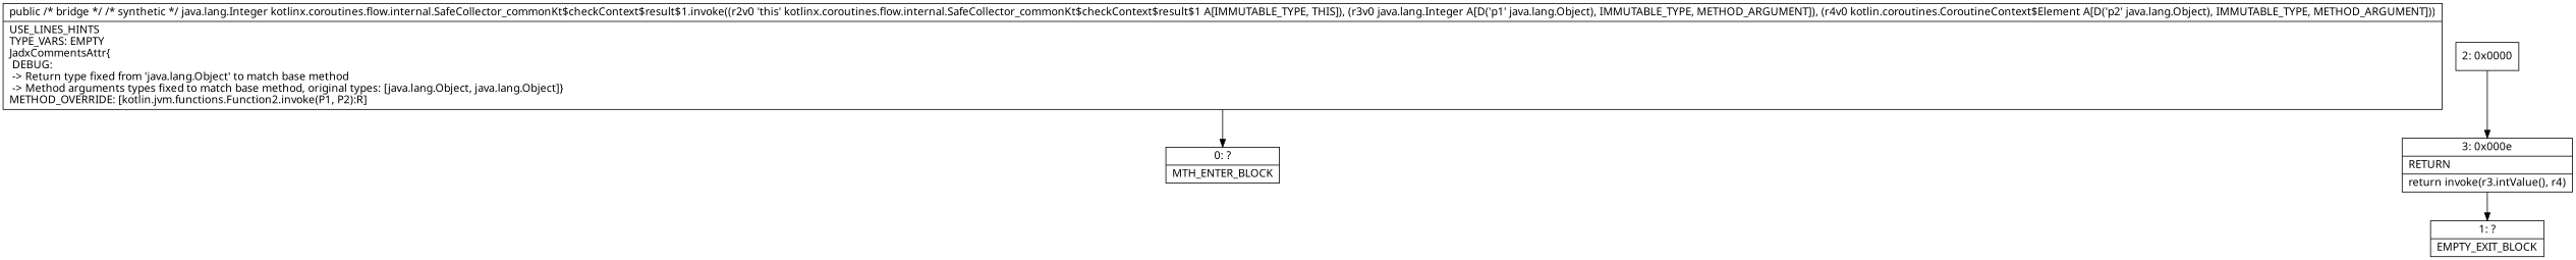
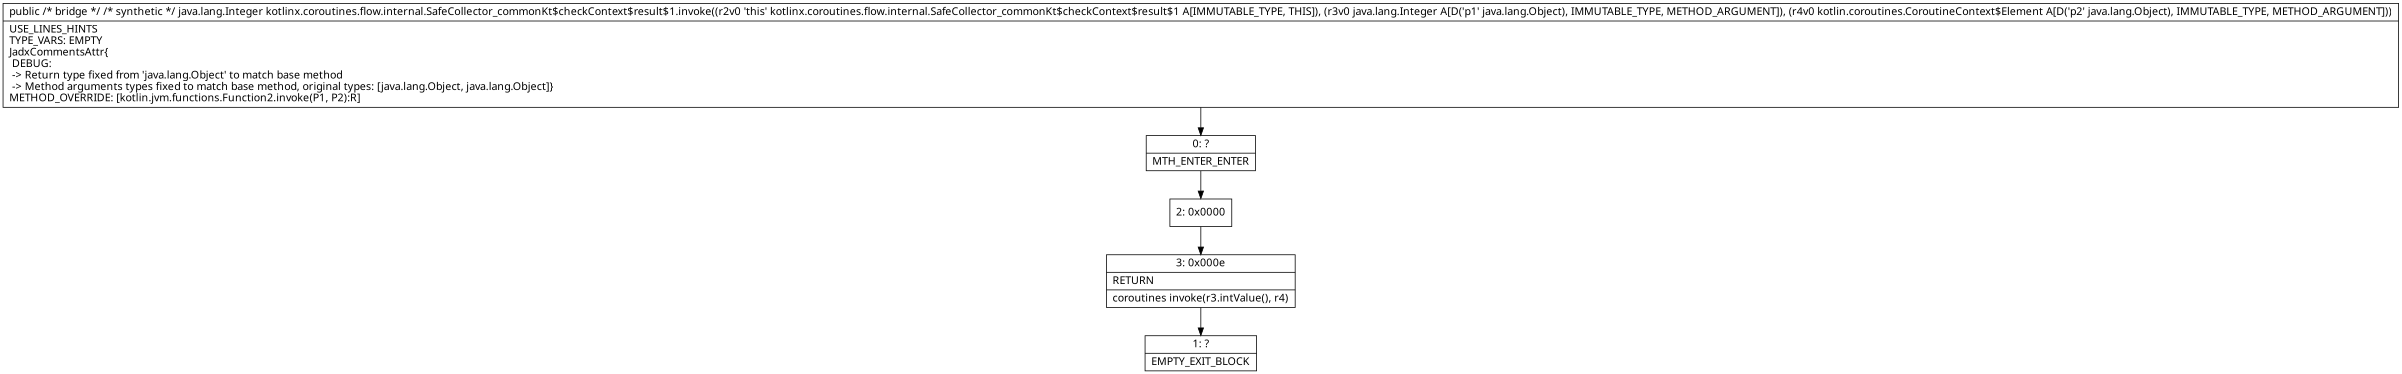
  digraph {
    fontname="Noto Sans"
    node [fontname="Noto Sans" shape=record]
    edge [fontname="Noto Sans"]
-   n1 [label="{0\:\ ?|MTH_ENTER_BLOCK\l}"]
+   n1 [label="{0\:\ ?|MTH_ENTER_ENTER\l}"]
    n2 [label="{2\:\ 0x0000}"]
-   n3 [label="{3\:\ 0x000e|RETURN\l|return invoke(r3.intValue(), r4)\l}"]
+   n3 [label="{3\:\ 0x000e|RETURN\l|coroutines invoke(r3.intValue(), r4)\l}"]
    n4 [label="{1\:\ ?|EMPTY_EXIT_BLOCK\l}"]
    n5 [label="{public \/* bridge *\/ \/* synthetic *\/ java.lang.Integer kotlinx.coroutines.flow.internal.SafeCollector_commonKt$checkContext$result$1.invoke((r2v0 'this' kotlinx.coroutines.flow.internal.SafeCollector_commonKt$checkContext$result$1 A[IMMUTABLE_TYPE, THIS]), (r3v0 java.lang.Integer A[D('p1' java.lang.Object), IMMUTABLE_TYPE, METHOD_ARGUMENT]), (r4v0 kotlin.coroutines.CoroutineContext$Element A[D('p2' java.lang.Object), IMMUTABLE_TYPE, METHOD_ARGUMENT]))  | USE_LINES_HINTS\lTYPE_VARS: EMPTY\lJadxCommentsAttr\{\l DEBUG: \l \-\> Return type fixed from 'java.lang.Object' to match base method\l \-\> Method arguments types fixed to match base method, original types: [java.lang.Object, java.lang.Object]\}\lMETHOD_OVERRIDE: [kotlin.jvm.functions.Function2.invoke(P1, P2):R]\l}"]
+   n1 -> n2
    n2 -> n3
    n3 -> n4
    n5 -> n1
  }
